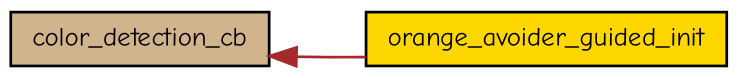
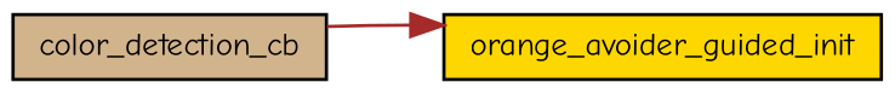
  digraph {
    rankdir=LR
    fontname="Comic Neue"
    node [color=black fontname="Comic Neue" fontsize=10 shape=record style=filled]
    n1 [fillcolor=tan fontcolor=black height=0.2 label=color_detection_cb width=0.4]
    n2 [fillcolor=gold height=0.2 label=orange_avoider_guided_init width=0.4]
-   n1 -> n2 [color=brown dir=back fontname="Comic Neue" fontsize=10 labelfontname=FreeSans labelfontsize=10 style=solid]
+   n2 -> n1 [color=brown dir=back fontname="Comic Neue" fontsize=10 labelfontname=FreeSans labelfontsize=10 style=solid]
  }
